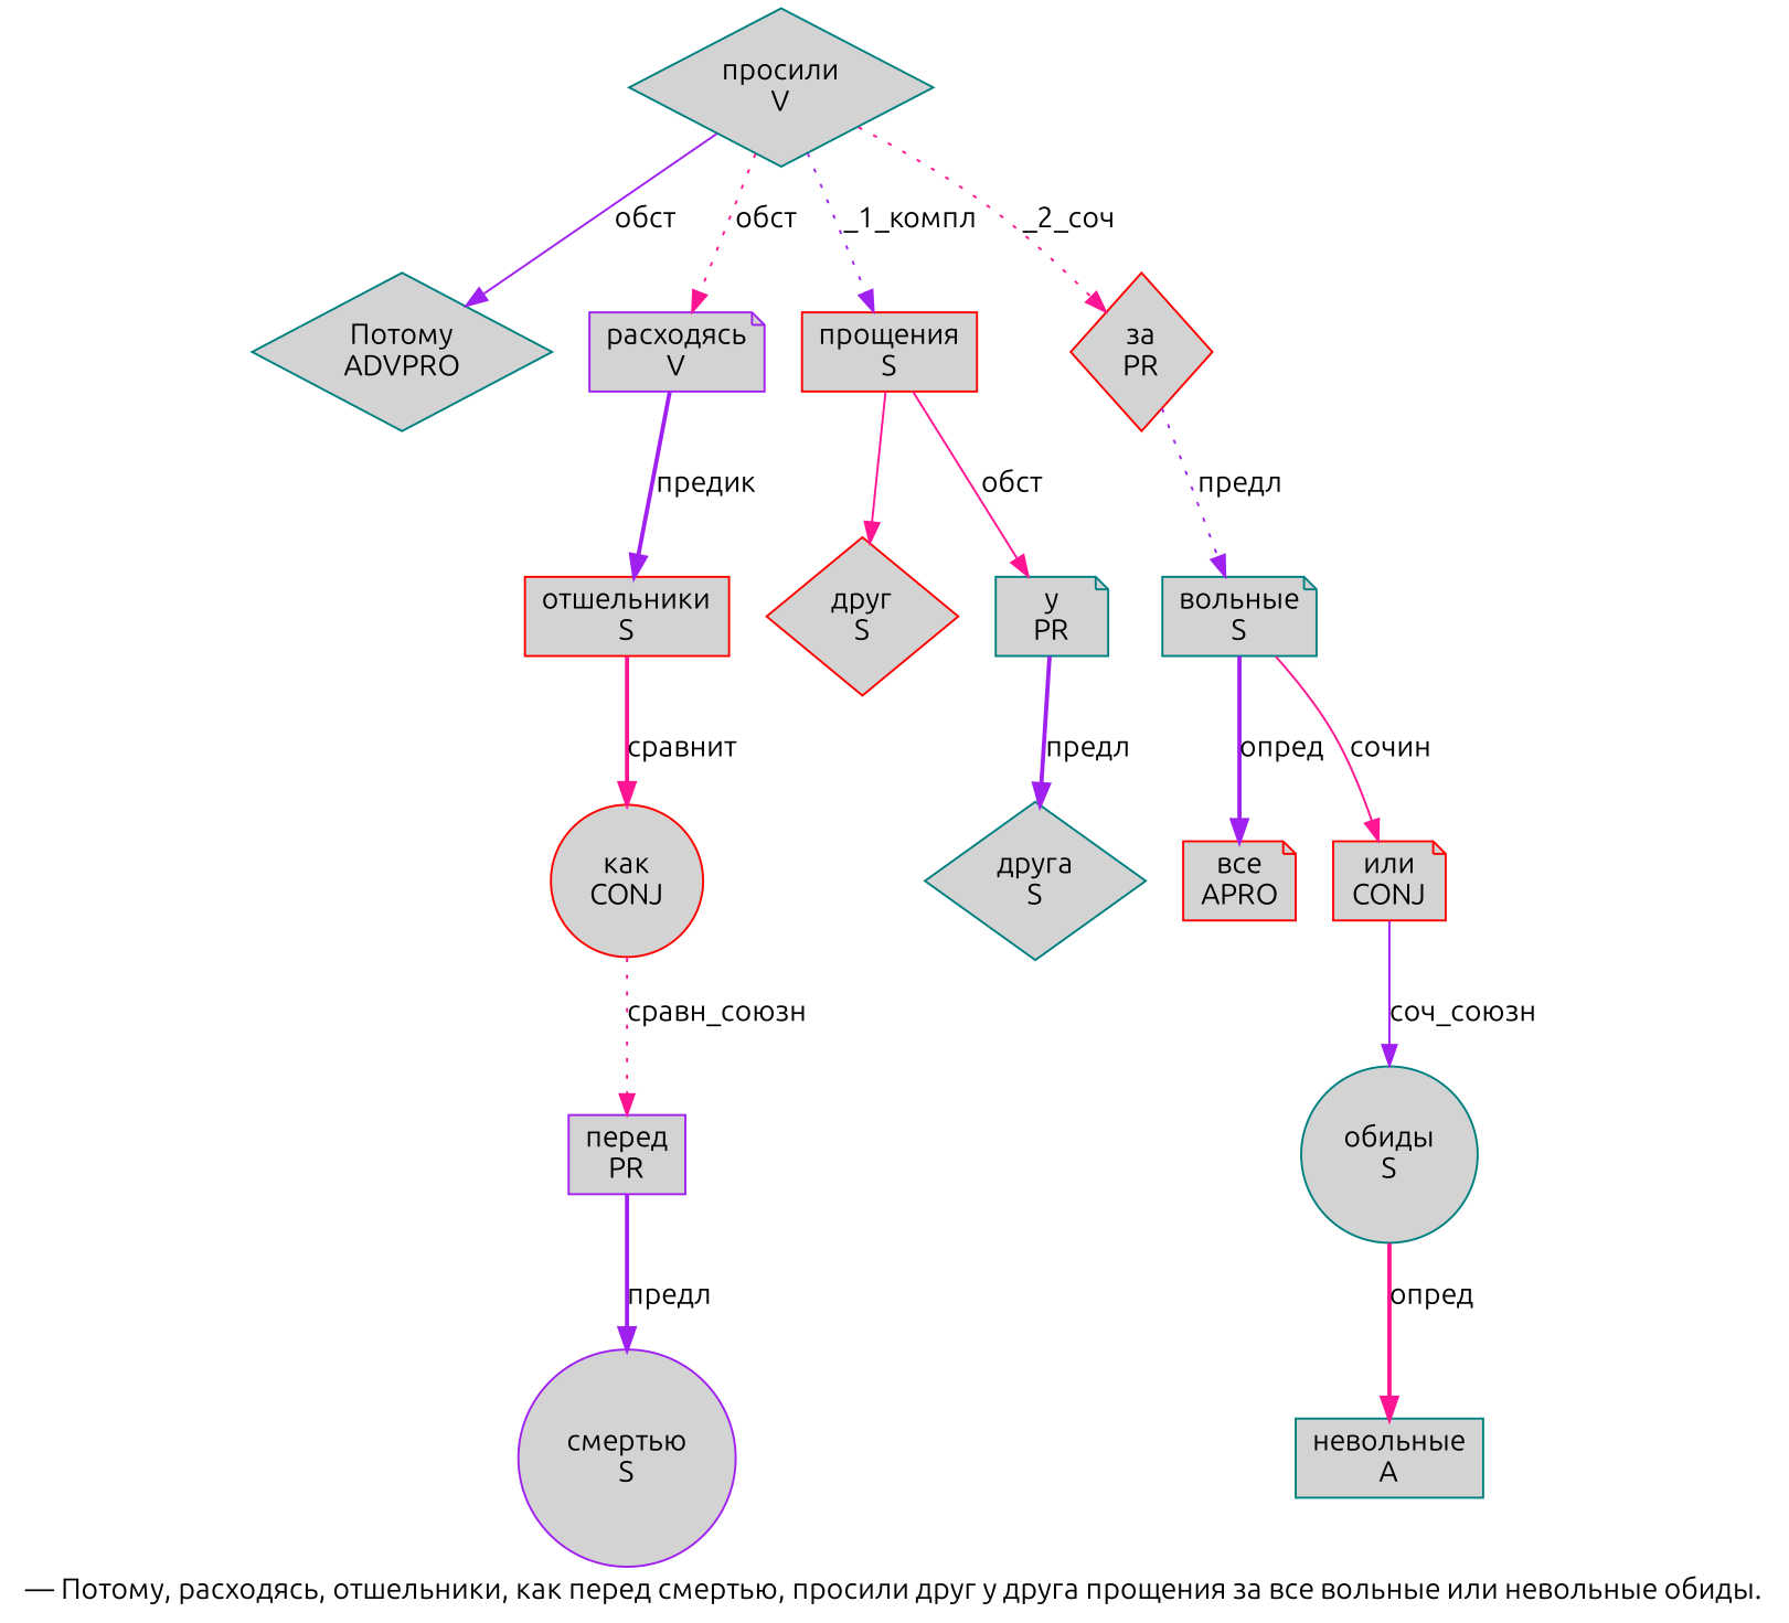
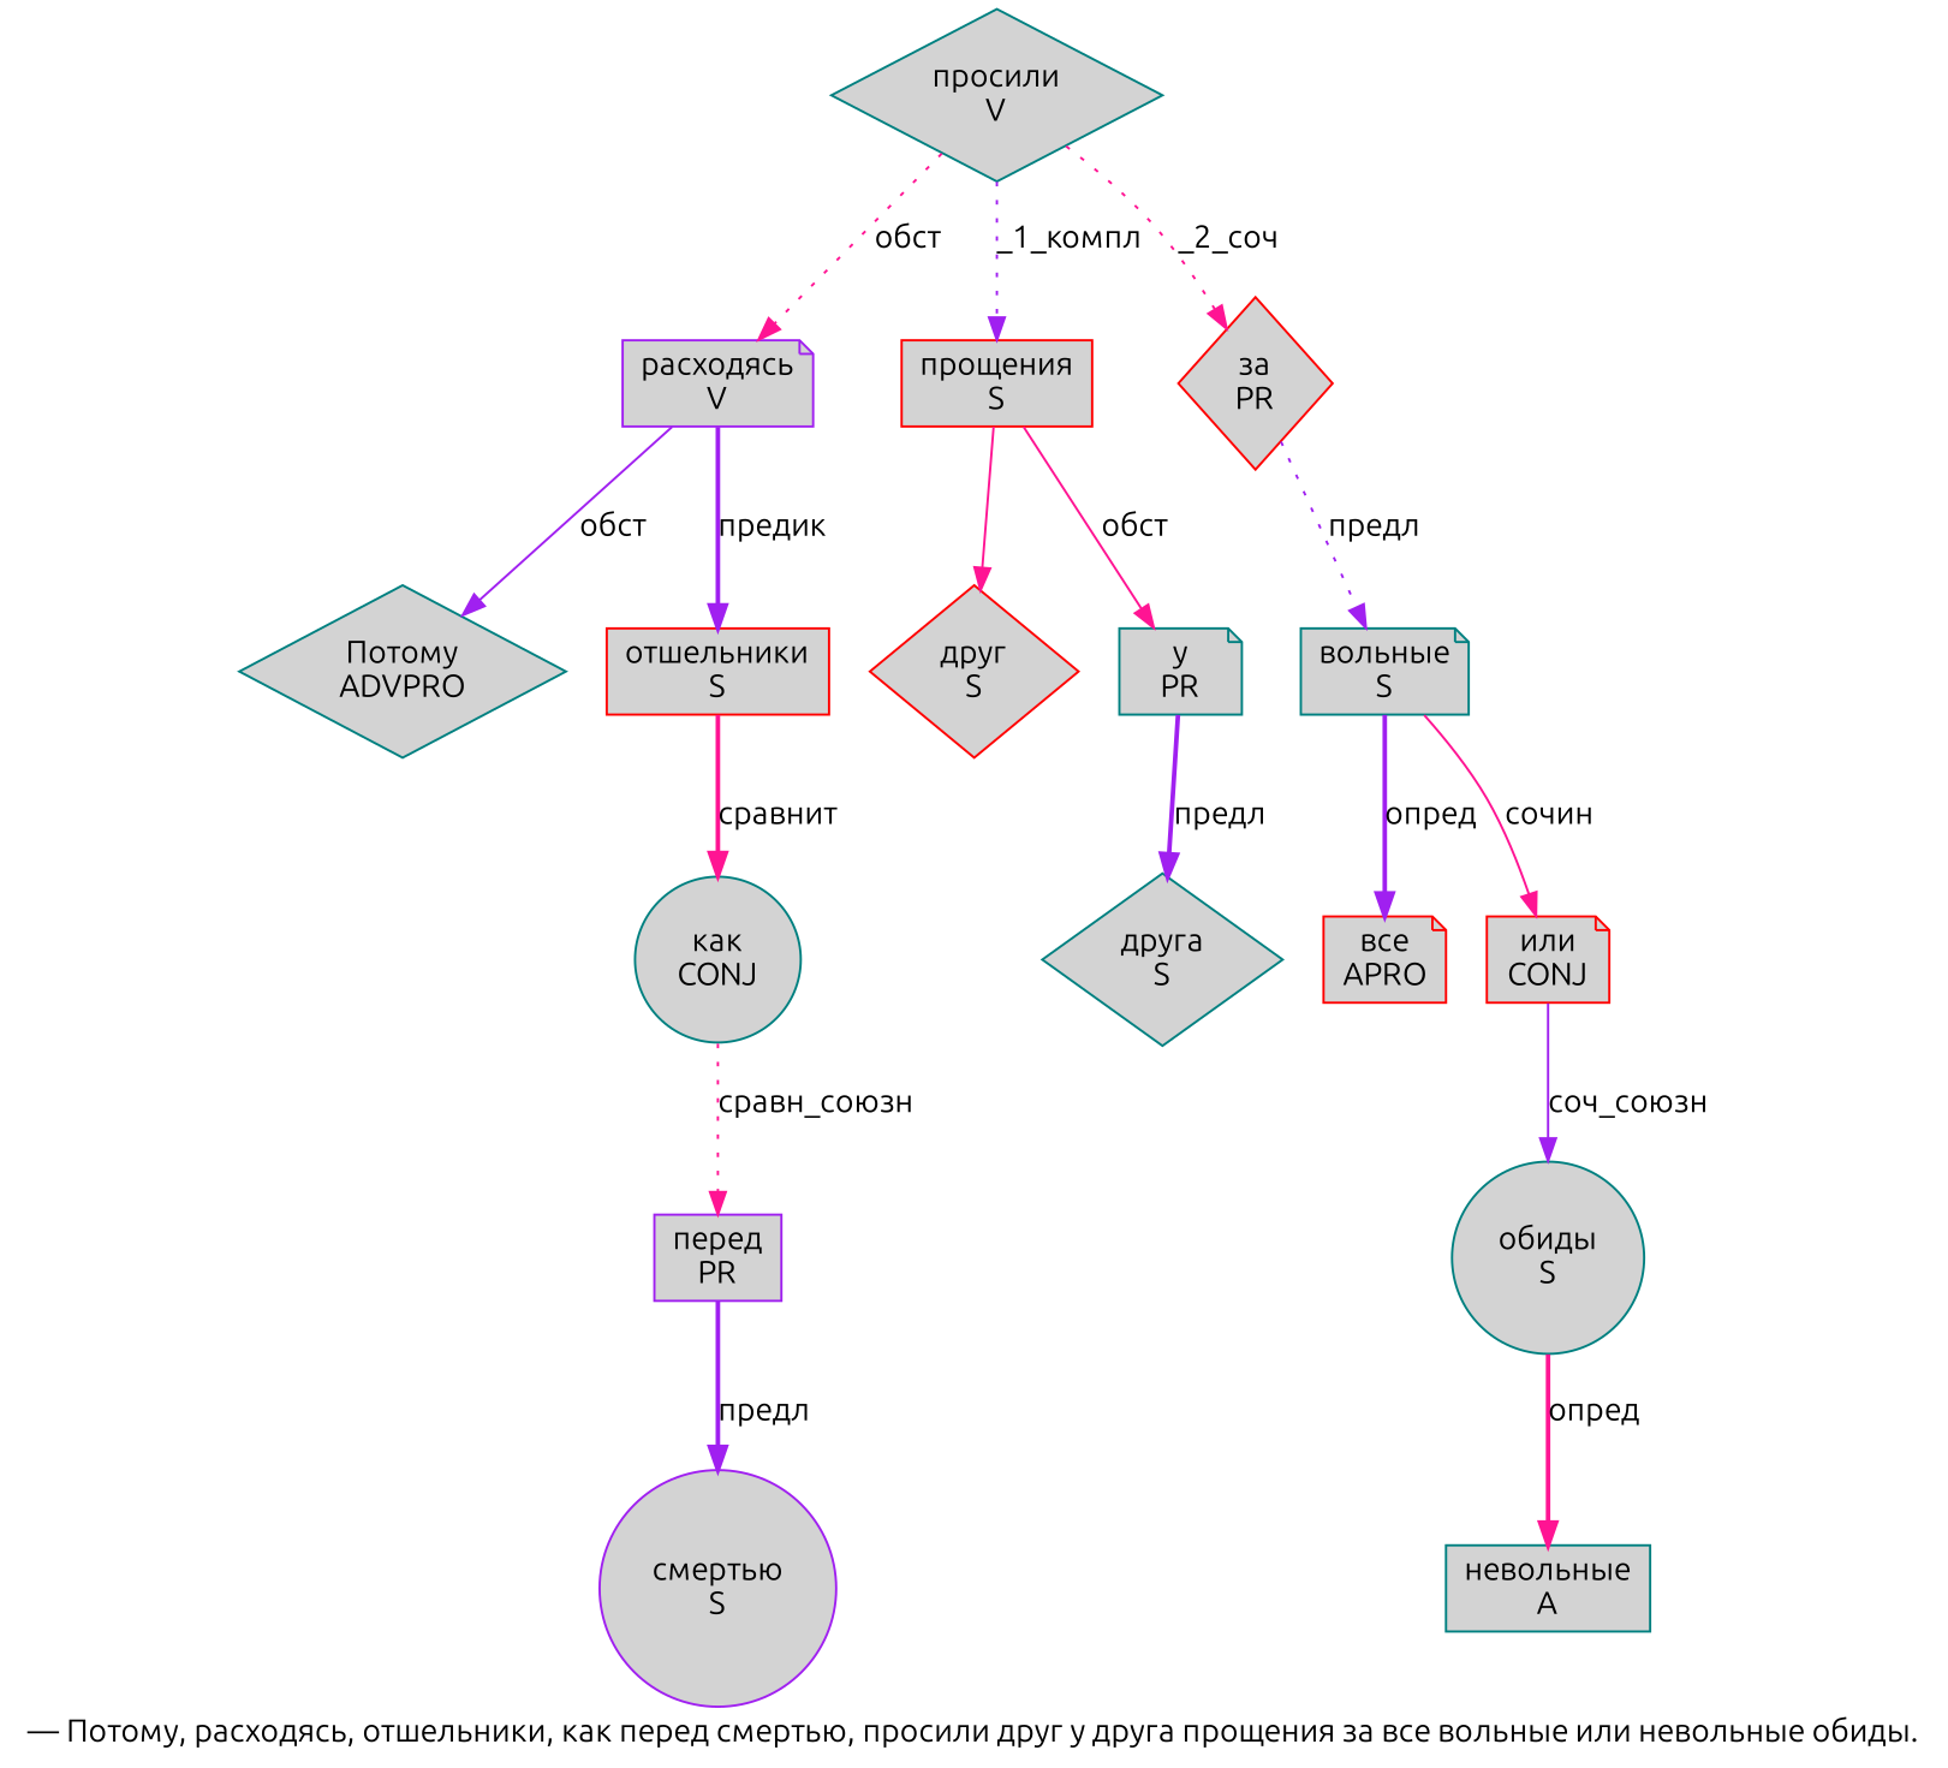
  digraph {
    fontname=Ubuntu
    label="— Потому, расходясь, отшельники, как перед смертью, просили друг у друга прощения за все вольные или невольные обиды."
    node [color=teal fillcolor=lightgray fontname=Ubuntu penwidth=1 shape=diamond style=filled]
    edge [color=purple fontname=Ubuntu style=bold]
    n1 [label="Потому\nADVPRO"]
    n2 [color=purple label="расходясь\nV" shape=note]
    n3 [color=red label="отшельники\nS" shape=box]
-   n4 [color=red label="как\nCONJ" shape=circle]
+   n4 [label="как\nCONJ" shape=circle]
    n5 [color=purple label="перед\nPR" shape=box]
    n6 [color=purple label="смертью\nS" shape=circle]
    n7 [label="просили\nV"]
    n8 [color=red label="прощения\nS" shape=box]
    n9 [color=red label="за\nPR"]
    n10 [color=red label="друг\nS"]
    n11 [label="у\nPR" shape=note]
    n12 [label="вольные\nS" shape=note]
    n13 [label="друга\nS"]
    n14 [color=red label="все\nAPRO" shape=note]
    n15 [color=red label="или\nCONJ" shape=note]
    n16 [label="обиды\nS" shape=circle]
    n17 [label="невольные\nA" shape=box]
    n2 -> n3 [label="предик"]
    n3 -> n4 [color=deeppink label="сравнит"]
    n4 -> n5 [color=deeppink label="сравн_союзн" style=dotted]
    n5 -> n6 [label="предл"]
-   n7 -> n1 [label="обст" style=solid]
+   n2 -> n1 [label="обст" style=solid]
    n7 -> n2 [color=deeppink label="обст" style=dotted]
    n7 -> n8 [label="_1_компл" style=dotted]
    n7 -> n9 [color=deeppink label="_2_соч" style=dotted]
    n8 -> n10 [color=deeppink style=solid]
    n8 -> n11 [color=deeppink label="обст" style=solid]
    n9 -> n12 [label="предл" style=dotted]
    n11 -> n13 [label="предл"]
    n12 -> n14 [label="опред"]
    n12 -> n15 [color=deeppink label="сочин" style=solid]
    n15 -> n16 [label="соч_союзн" style=solid]
    n16 -> n17 [color=deeppink label="опред"]
  }
